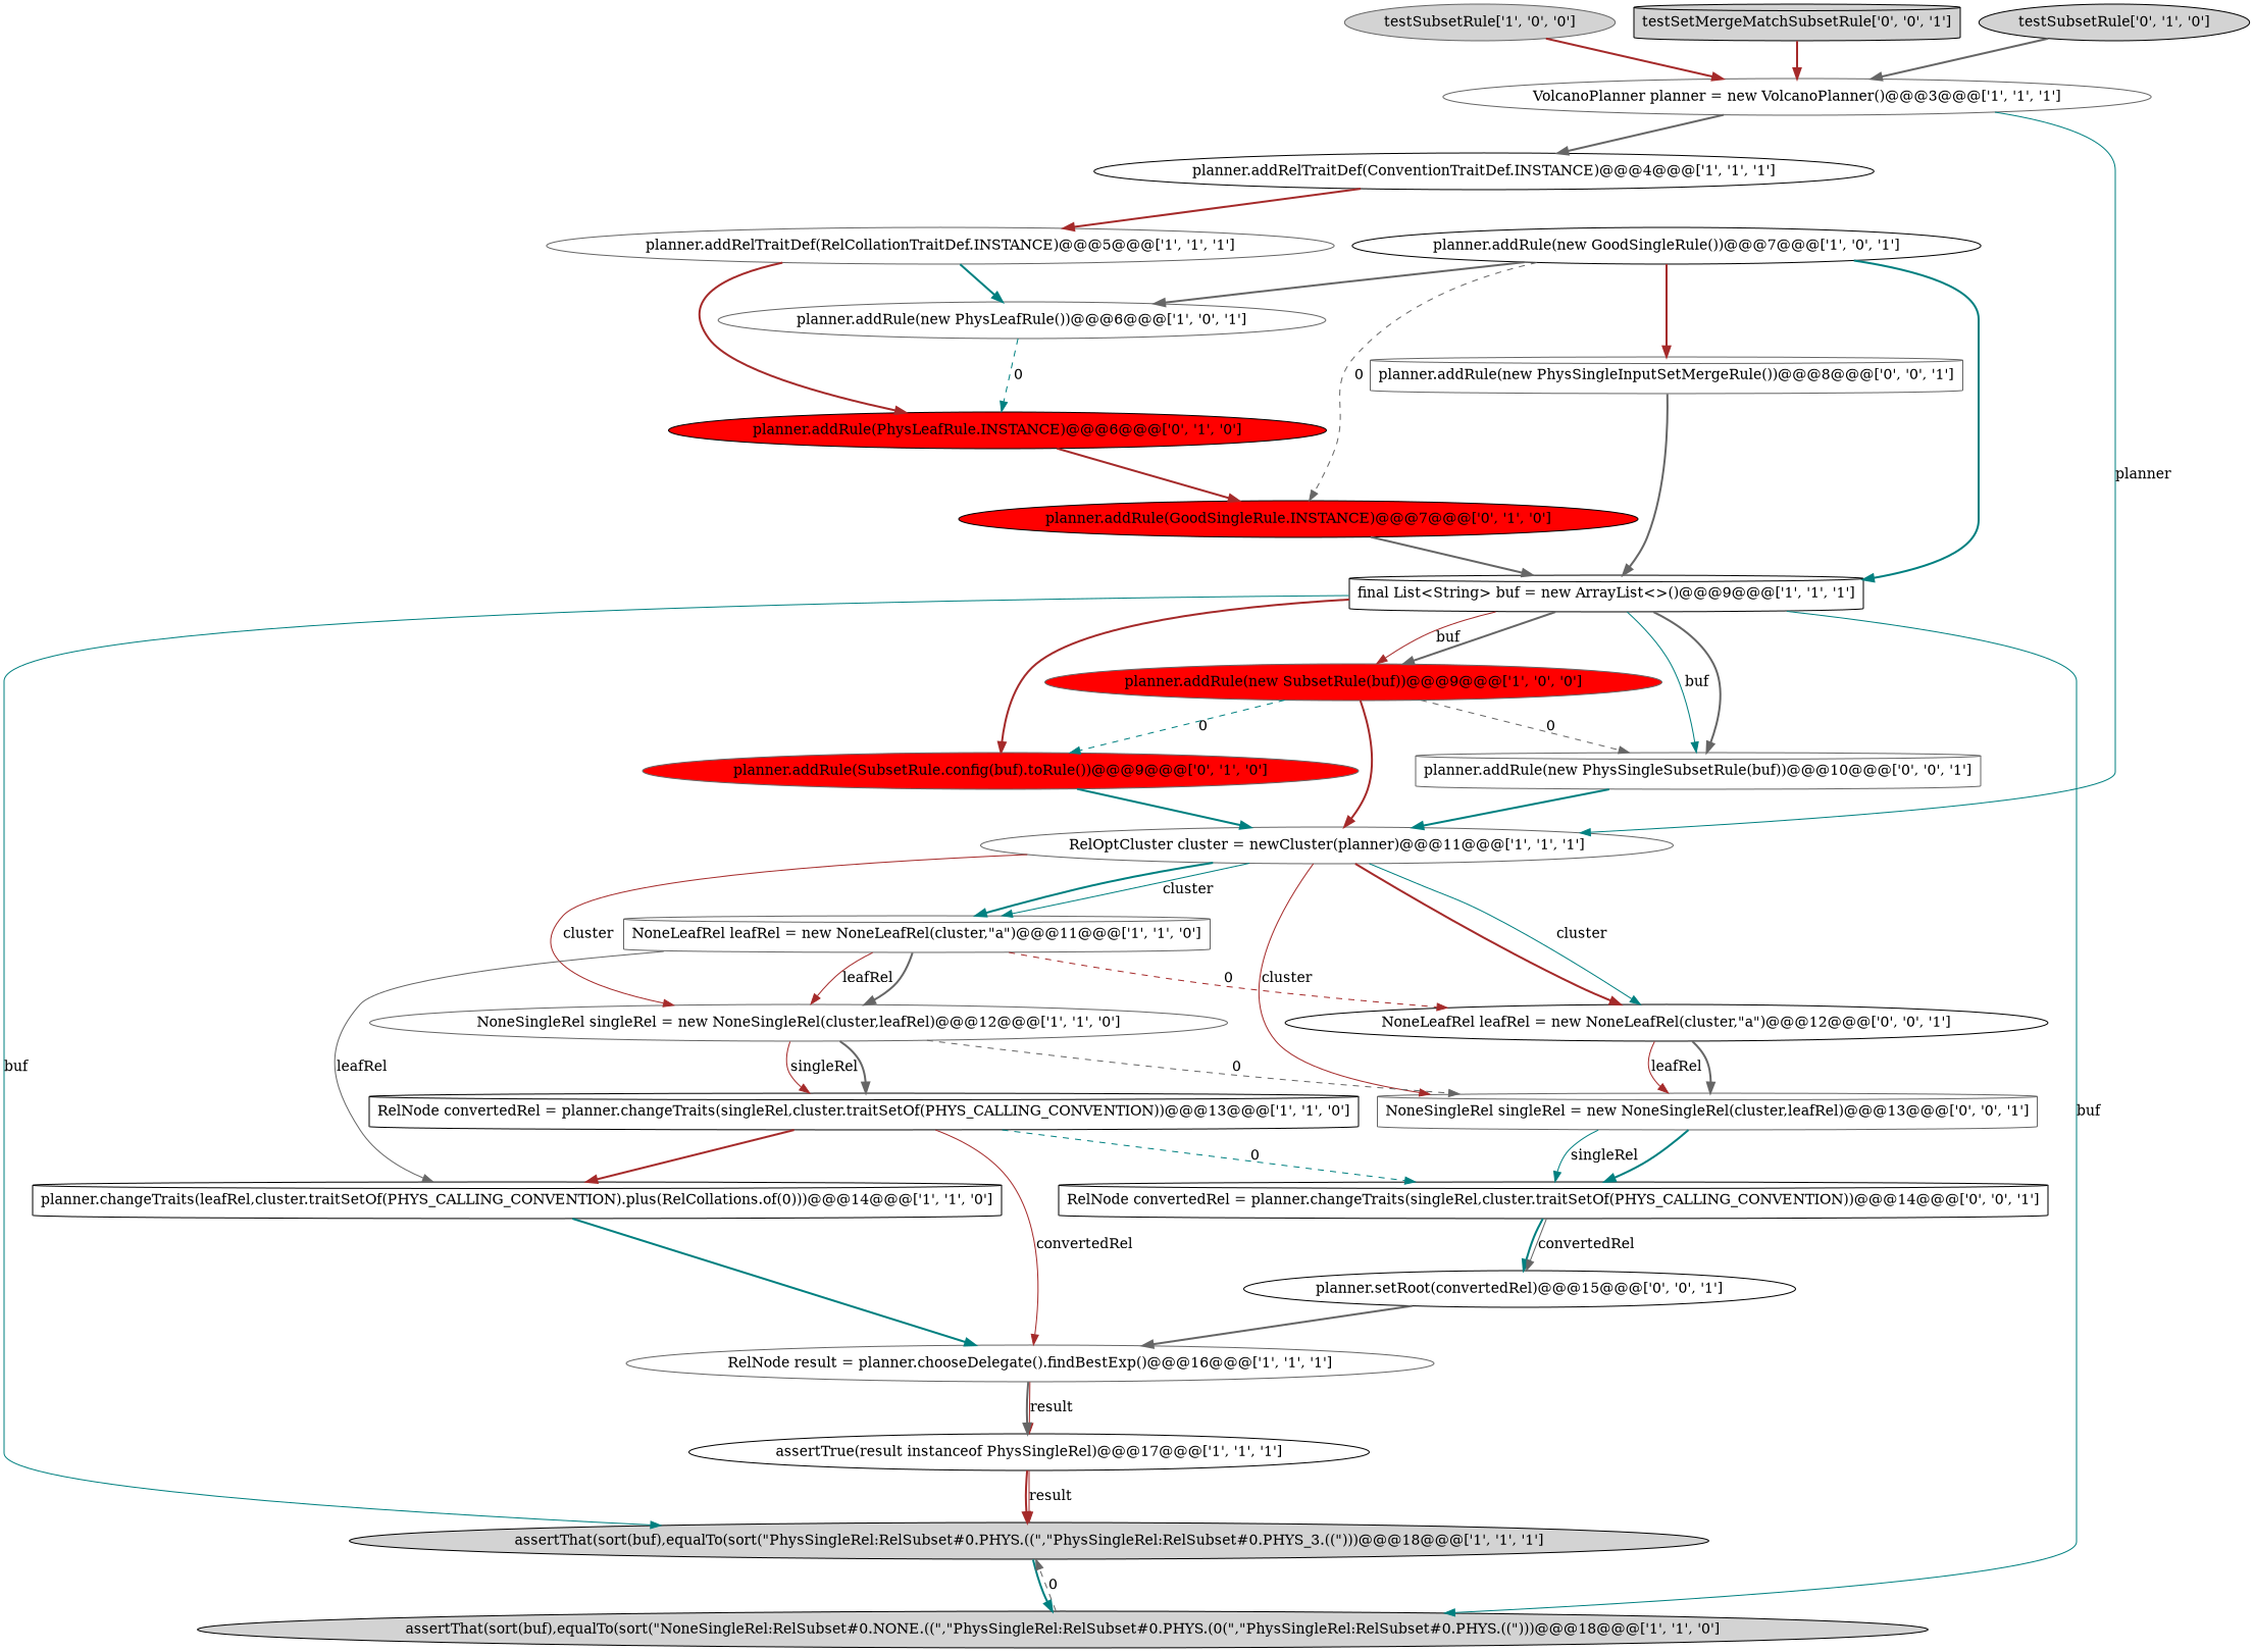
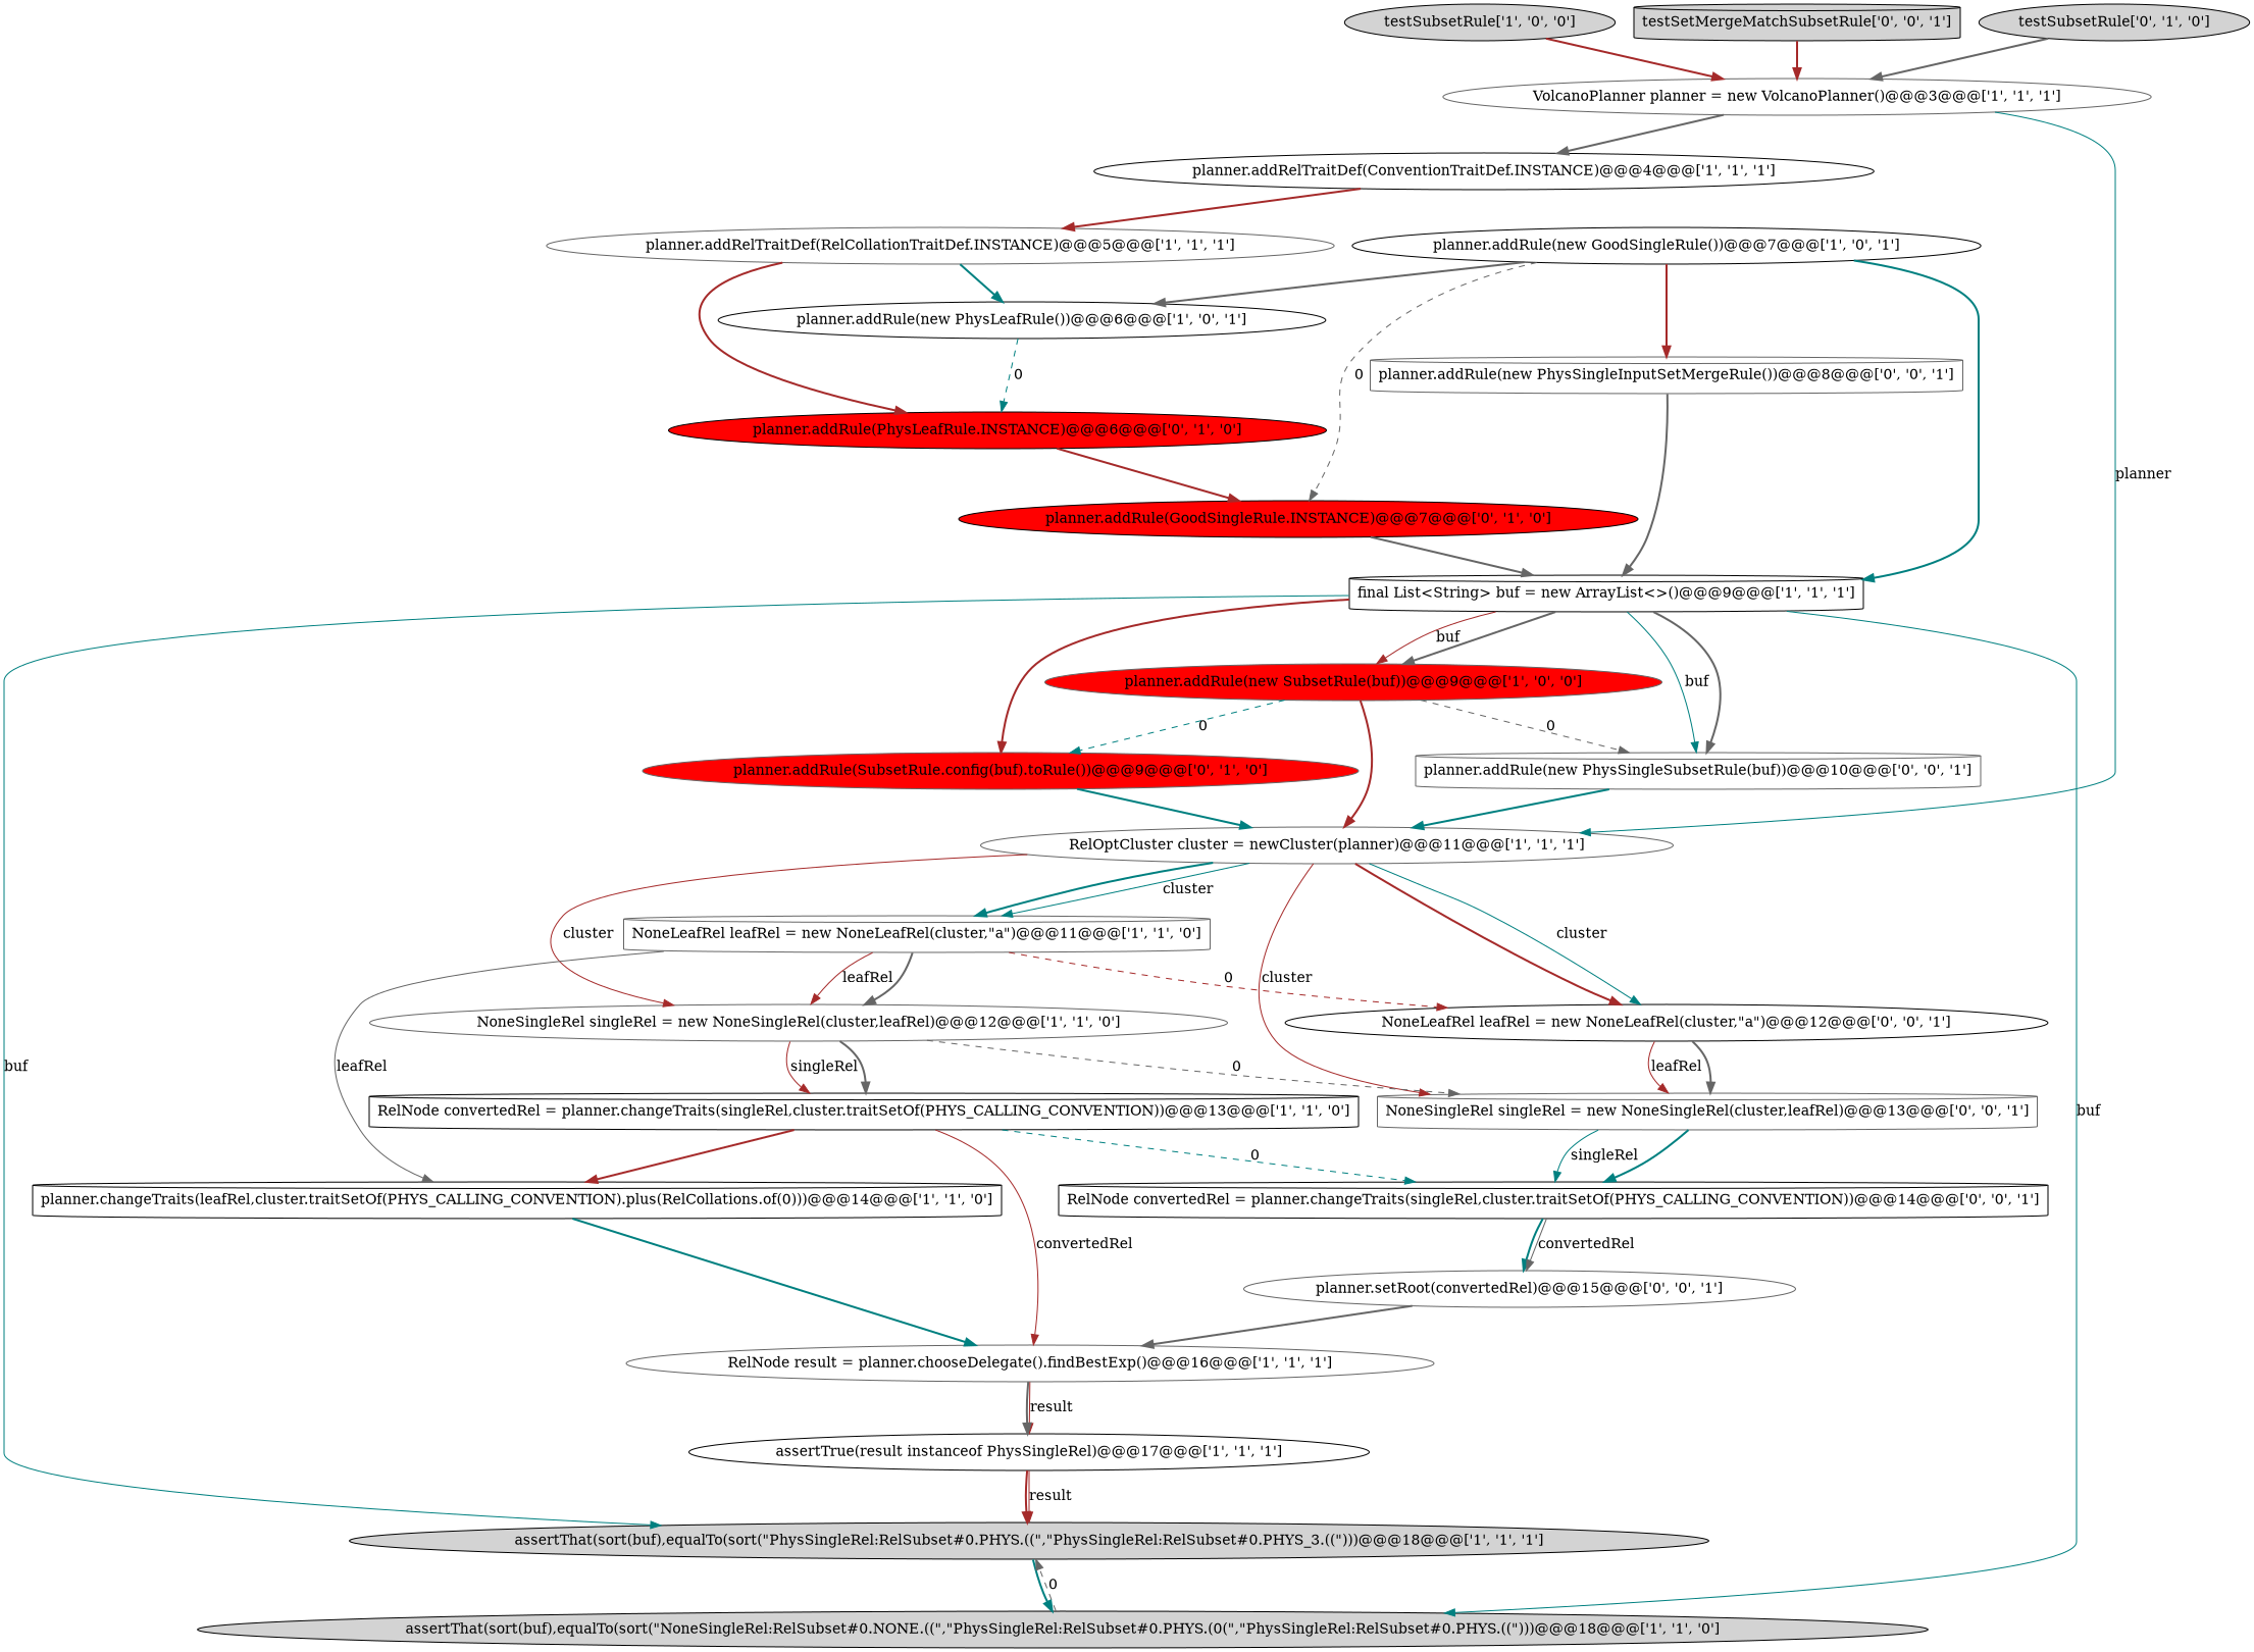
  digraph {
    node [color=black fillcolor=white shape=ellipse style=filled]
    edge [color=brown style=bold]
    n1 [fillcolor=red label="planner.addRule(PhysLeafRule.INSTANCE)@@@6@@@['0', '1', '0']"]
    n2 [fillcolor=red label="planner.addRule(GoodSingleRule.INSTANCE)@@@7@@@['0', '1', '0']"]
    n3 [label="final List<String> buf = new ArrayList<>()@@@9@@@['1', '1', '1']" shape=cylinder]
    n4 [fillcolor=lightgray label="assertThat(sort(buf),equalTo(sort(\"PhysSingleRel:RelSubset#0.PHYS.((\",\"PhysSingleRel:RelSubset#0.PHYS_3.((\")))@@@18@@@['1', '1', '1']"]
    n5 [fillcolor=lightgray label="assertThat(sort(buf),equalTo(sort(\"NoneSingleRel:RelSubset#0.NONE.((\",\"PhysSingleRel:RelSubset#0.PHYS.(0(\",\"PhysSingleRel:RelSubset#0.PHYS.((\")))@@@18@@@['1', '1', '0']"]
    n6 [label="RelNode convertedRel = planner.changeTraits(singleRel,cluster.traitSetOf(PHYS_CALLING_CONVENTION))@@@14@@@['0', '0', '1']" shape=cylinder]
-   n7 [label="planner.setRoot(convertedRel)@@@15@@@['0', '0', '1']"]
+   n7 [color=gray40 label="planner.setRoot(convertedRel)@@@15@@@['0', '0', '1']"]
    n8 [color=gray40 label="RelNode result = planner.chooseDelegate().findBestExp()@@@16@@@['1', '1', '1']"]
    n9 [label="assertTrue(result instanceof PhysSingleRel)@@@17@@@['1', '1', '1']"]
    n10 [label="RelNode convertedRel = planner.changeTraits(singleRel,cluster.traitSetOf(PHYS_CALLING_CONVENTION))@@@13@@@['1', '1', '0']" shape=cylinder]
    n11 [label="planner.changeTraits(leafRel,cluster.traitSetOf(PHYS_CALLING_CONVENTION).plus(RelCollations.of(0)))@@@14@@@['1', '1', '0']" shape=cylinder]
    n12 [color=gray40 label="RelOptCluster cluster = newCluster(planner)@@@11@@@['1', '1', '1']"]
    n13 [color=gray40 label="NoneSingleRel singleRel = new NoneSingleRel(cluster,leafRel)@@@13@@@['0', '0', '1']" shape=cylinder]
    n14 [label="NoneLeafRel leafRel = new NoneLeafRel(cluster,\"a\")@@@12@@@['0', '0', '1']"]
    n15 [color=gray40 label="NoneSingleRel singleRel = new NoneSingleRel(cluster,leafRel)@@@12@@@['1', '1', '0']"]
    n16 [color=gray40 label="NoneLeafRel leafRel = new NoneLeafRel(cluster,\"a\")@@@11@@@['1', '1', '0']" shape=cylinder]
    n17 [color=gray40 fillcolor=red label="planner.addRule(new SubsetRule(buf))@@@9@@@['1', '0', '0']"]
    n18 [color=gray40 fillcolor=red label="planner.addRule(SubsetRule.config(buf).toRule())@@@9@@@['0', '1', '0']"]
    n19 [color=gray40 label="planner.addRule(new PhysSingleSubsetRule(buf))@@@10@@@['0', '0', '1']" shape=cylinder]
    n20 [label="planner.addRule(new GoodSingleRule())@@@7@@@['1', '0', '1']"]
    n21 [color=gray40 label="planner.addRule(new PhysSingleInputSetMergeRule())@@@8@@@['0', '0', '1']" shape=cylinder]
-   n22 [color=gray40 label="planner.addRule(new PhysLeafRule())@@@6@@@['1', '0', '1']"]
+   n22 [label="planner.addRule(new PhysLeafRule())@@@6@@@['1', '0', '1']"]
    n23 [color=gray40 label="planner.addRelTraitDef(RelCollationTraitDef.INSTANCE)@@@5@@@['1', '1', '1']"]
    n24 [color=gray40 label="VolcanoPlanner planner = new VolcanoPlanner()@@@3@@@['1', '1', '1']"]
    n25 [label="planner.addRelTraitDef(ConventionTraitDef.INSTANCE)@@@4@@@['1', '1', '1']"]
-   n26 [color=gray40 fillcolor=lightgray label="testSubsetRule['1', '0', '0']"]
+   n26 [fillcolor=lightgray label="testSubsetRule['1', '0', '0']"]
    n27 [fillcolor=lightgray label="testSetMergeMatchSubsetRule['0', '0', '1']" shape=cylinder]
    n28 [fillcolor=lightgray label="testSubsetRule['0', '1', '0']"]
    n1 -> n2
    n2 -> n3 [color=gray40]
    n3 -> n4 [color=teal label=buf style=solid]
    n3 -> n5 [color=teal label=buf style=solid]
    n3 -> n17 [color=gray40]
    n3 -> n17 [label=buf style=solid]
    n3 -> n18
    n3 -> n19 [color=teal label=buf style=solid]
    n3 -> n19 [color=gray40]
    n4 -> n5 [color=teal]
    n5 -> n4 [color=gray40 label=0 style=dashed]
    n6 -> n7 [color=teal]
    n6 -> n7 [color=gray40 label=convertedRel style=solid]
    n7 -> n8 [color=gray40]
    n8 -> n9 [label=result style=solid]
    n8 -> n9 [color=gray40]
    n9 -> n4
    n9 -> n4 [label=result style=solid]
    n10 -> n6 [color=teal label=0 style=dashed]
    n10 -> n8 [label=convertedRel style=solid]
    n10 -> n11
    n11 -> n8 [color=teal]
    n12 -> n13 [label=cluster style=solid]
    n12 -> n14
    n12 -> n14 [color=teal label=cluster style=solid]
    n12 -> n15 [label=cluster style=solid]
    n12 -> n16 [color=teal]
    n12 -> n16 [color=teal label=cluster style=solid]
    n13 -> n6 [color=teal]
    n13 -> n6 [color=teal label=singleRel style=solid]
    n14 -> n13 [color=gray40]
    n14 -> n13 [label=leafRel style=solid]
    n15 -> n10 [label=singleRel style=solid]
    n15 -> n10 [color=gray40]
    n15 -> n13 [color=gray40 label=0 style=dashed]
    n16 -> n11 [color=gray40 label=leafRel style=solid]
    n16 -> n14 [label=0 style=dashed]
    n16 -> n15 [label=leafRel style=solid]
    n16 -> n15 [color=gray40]
    n17 -> n12
    n17 -> n18 [color=teal label=0 style=dashed]
    n17 -> n19 [color=gray40 label=0 style=dashed]
    n18 -> n12 [color=teal]
    n19 -> n12 [color=teal]
    n20 -> n2 [color=gray40 label=0 style=dashed]
    n20 -> n3 [color=teal]
    n20 -> n21
    n20 -> n22 [color=gray40]
    n21 -> n3 [color=gray40]
    n22 -> n1 [color=teal label=0 style=dashed]
    n23 -> n1
    n23 -> n22 [color=teal]
    n24 -> n12 [color=teal label=planner style=solid]
    n24 -> n25 [color=gray40]
    n25 -> n23
    n26 -> n24
    n27 -> n24
    n28 -> n24 [color=gray40]
  }
